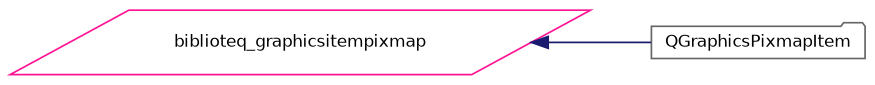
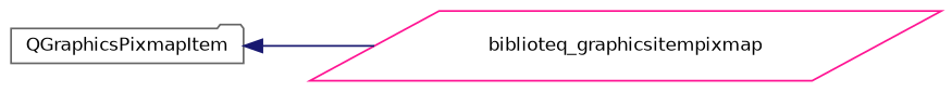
  digraph {
    rankdir=LR
    node [fillcolor=white fontname=Helvetica fontsize=10 style=filled]
    n1 [color=gray40 height=0.2 label=QGraphicsPixmapItem shape=folder width=0.4]
    n2 [color=deeppink height=0.2 label=biblioteq_graphicsitempixmap shape=parallelogram width=0.4]
-   n2 -> n1 [color=midnightblue dir=back fontname=Helvetica fontsize=10 labelfontname=Helvetica labelfontsize=10 style=solid]
+   n1 -> n2 [color=midnightblue dir=back fontname=Helvetica fontsize=10 labelfontname=Helvetica labelfontsize=10 style=solid]
  }
